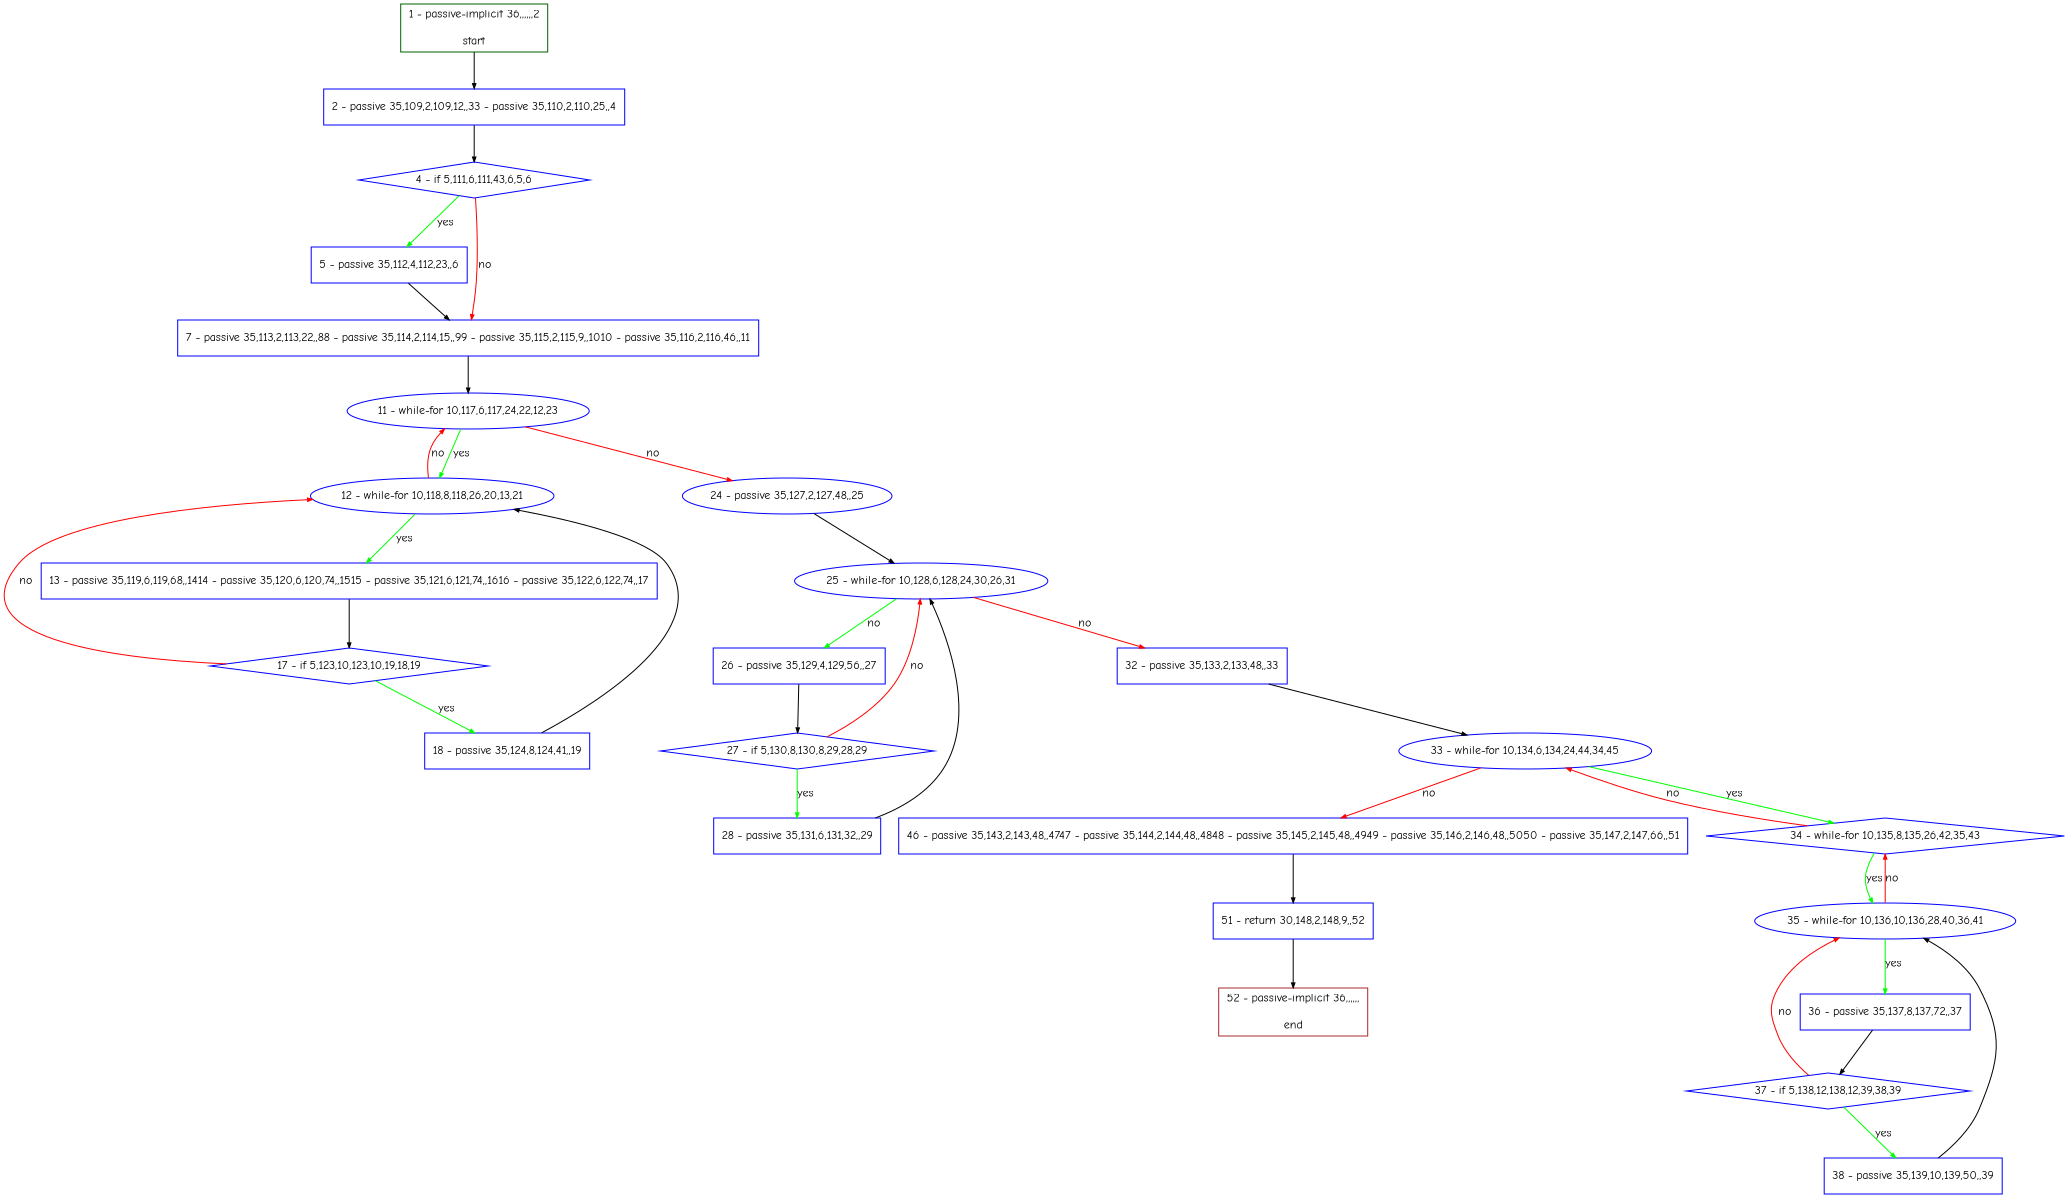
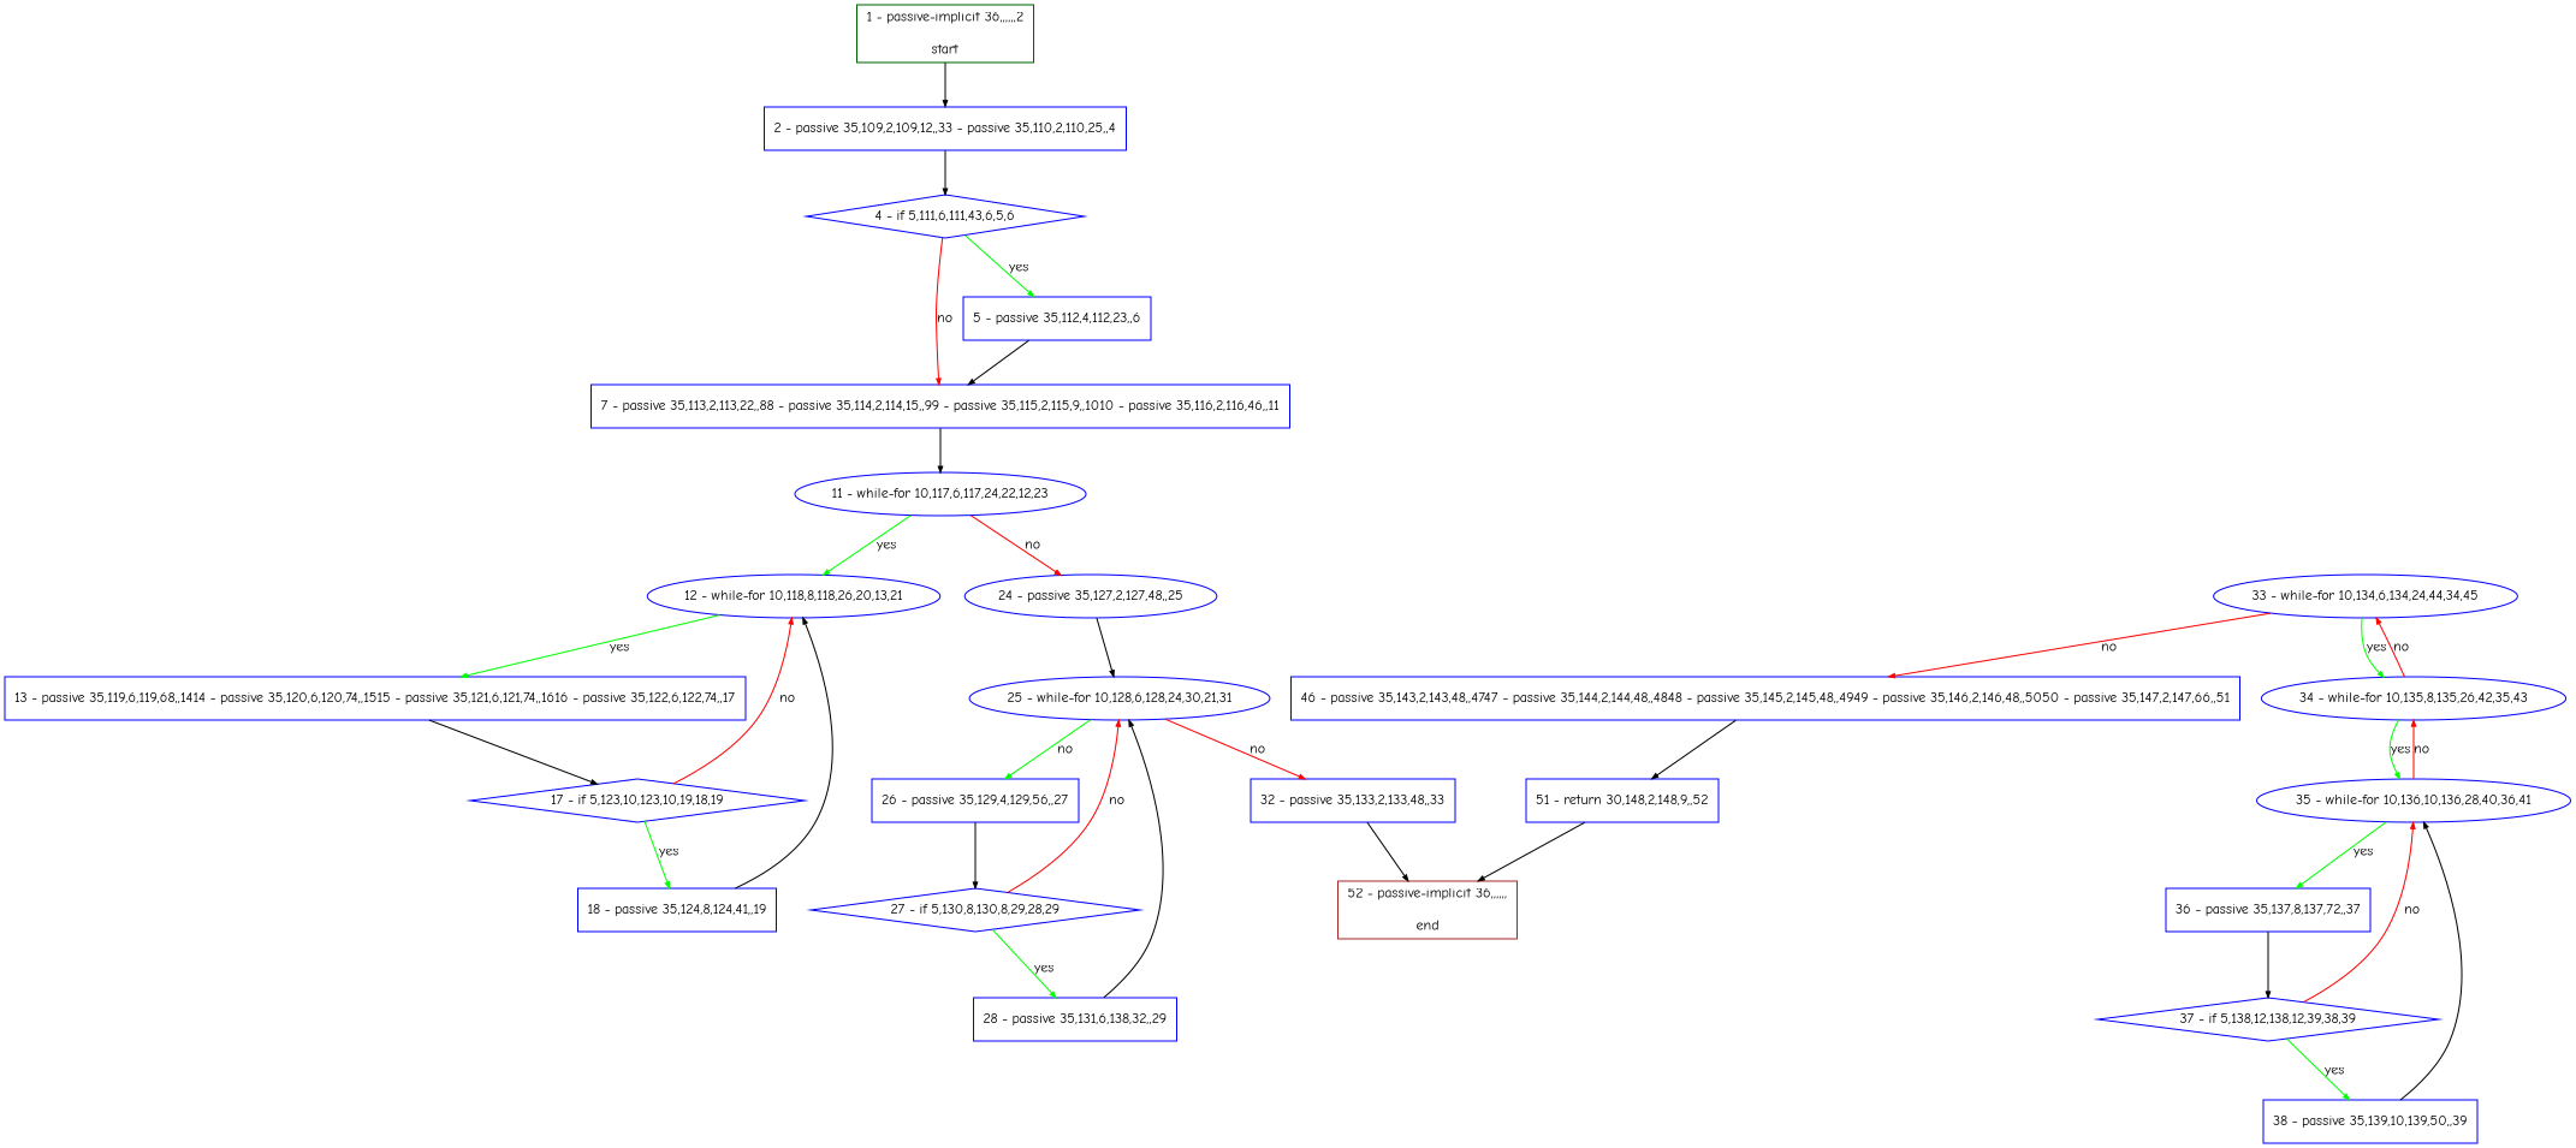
  digraph {
    bgcolor=white
    compound=true
    fillcolor="#FFFFCC"
    fontname="Comic Neue"
    fontsize=12
    pack=true
    packmode=clust
    style="rounded,filled"
    node [color="#0000ff" compound=true fillcolor="#ffffff" fixedsize=false fontname="Comic Neue" fontsize=12 node_initialized=no shape=box style=filled]
    edge [arrowhead=normal arrowsize=0.5 arrowtail=none color="#000000" compound=true dir=forward fontcolor=black fontname="Comic Neue" fontsize=12]
    n1 [label="2 - passive 35,109,2,109,12,,33 - passive 35,110,2,110,25,,4"]
    n2 [label="4 - if 5,111,6,111,43,6,5,6" shape=diamond]
    n3 [label="5 - passive 35,112,4,112,23,,6"]
    n4 [label="7 - passive 35,113,2,113,22,,88 - passive 35,114,2,114,15,,99 - passive 35,115,2,115,9,,1010 - passive 35,116,2,116,46,,11"]
    n5 [color="#006400" label="1 - passive-implicit 36,,,,,,2\n\nstart"]
    n6 [label="11 - while-for 10,117,6,117,24,22,12,23" shape=oval]
    n7 [label="12 - while-for 10,118,8,118,26,20,13,21" shape=oval]
    n8 [label="24 - passive 35,127,2,127,48,,25" shape=ellipse]
    n9 [label="13 - passive 35,119,6,119,68,,1414 - passive 35,120,6,120,74,,1515 - passive 35,121,6,121,74,,1616 - passive 35,122,6,122,74,,17"]
-   n10 [label="25 - while-for 10,128,6,128,24,30,26,31" shape=oval]
+   n10 [label="25 - while-for 10,128,6,128,24,30,21,31" shape=oval]
    n11 [label="17 - if 5,123,10,123,10,19,18,19" shape=diamond]
    n12 [label="26 - passive 35,129,4,129,56,,27"]
    n13 [label="32 - passive 35,133,2,133,48,,33"]
    n14 [label="18 - passive 35,124,8,124,41,,19"]
    n15 [label="27 - if 5,130,8,130,8,29,28,29" shape=diamond]
    n16 [label="33 - while-for 10,134,6,134,24,44,34,45" shape=oval]
-   n17 [label="28 - passive 35,131,6,131,32,,29"]
-   n18 [label="34 - while-for 10,135,8,135,26,42,35,43" shape=diamond]
+   n17 [label="28 - passive 35,131,6,138,32,,29"]
+   n18 [label="34 - while-for 10,135,8,135,26,42,35,43" shape=oval]
    n19 [label="46 - passive 35,143,2,143,48,,4747 - passive 35,144,2,144,48,,4848 - passive 35,145,2,145,48,,4949 - passive 35,146,2,146,48,,5050 - passive 35,147,2,147,66,,51"]
    n20 [label="35 - while-for 10,136,10,136,28,40,36,41" shape=oval]
    n21 [label="51 - return 30,148,2,148,9,,52"]
    n22 [label="36 - passive 35,137,8,137,72,,37"]
    n23 [color="#a52a2a" label="52 - passive-implicit 36,,,,,,\n\nend"]
    n24 [label="37 - if 5,138,12,138,12,39,38,39" shape=diamond]
    n25 [label="38 - passive 35,139,10,139,50,,39"]
    n1 -> n2
    n2 -> n3 [color="#00ff00" label=yes]
    n2 -> n4 [color="#ff0000" label=no]
    n3 -> n4
    n4 -> n6
    n5 -> n1
    n6 -> n7 [color="#00ff00" label=yes]
    n6 -> n8 [color="#ff0000" label=no]
-   n7 -> n6 [color="#ff0000" label=no]
    n7 -> n9 [color="#00ff00" label=yes]
    n8 -> n10
    n9 -> n11
    n10 -> n12 [color="#00ff00" label=no]
    n10 -> n13 [color="#ff0000" label=no]
    n11 -> n7 [color="#ff0000" label=no]
    n11 -> n14 [color="#00ff00" label=yes]
    n12 -> n15
-   n13 -> n16
+   n13 -> n23
    n14 -> n7
    n15 -> n10 [color="#ff0000" label=no]
    n15 -> n17 [color="#00ff00" label=yes]
    n16 -> n18 [color="#00ff00" label=yes]
    n16 -> n19 [color="#ff0000" label=no]
    n17 -> n10
    n18 -> n16 [color="#ff0000" label=no]
    n18 -> n20 [color="#00ff00" label=yes]
    n19 -> n21
    n20 -> n18 [color="#ff0000" label=no]
    n20 -> n22 [color="#00ff00" label=yes]
    n21 -> n23
    n22 -> n24
    n24 -> n20 [color="#ff0000" label=no]
    n24 -> n25 [color="#00ff00" label=yes]
    n25 -> n20
  }
